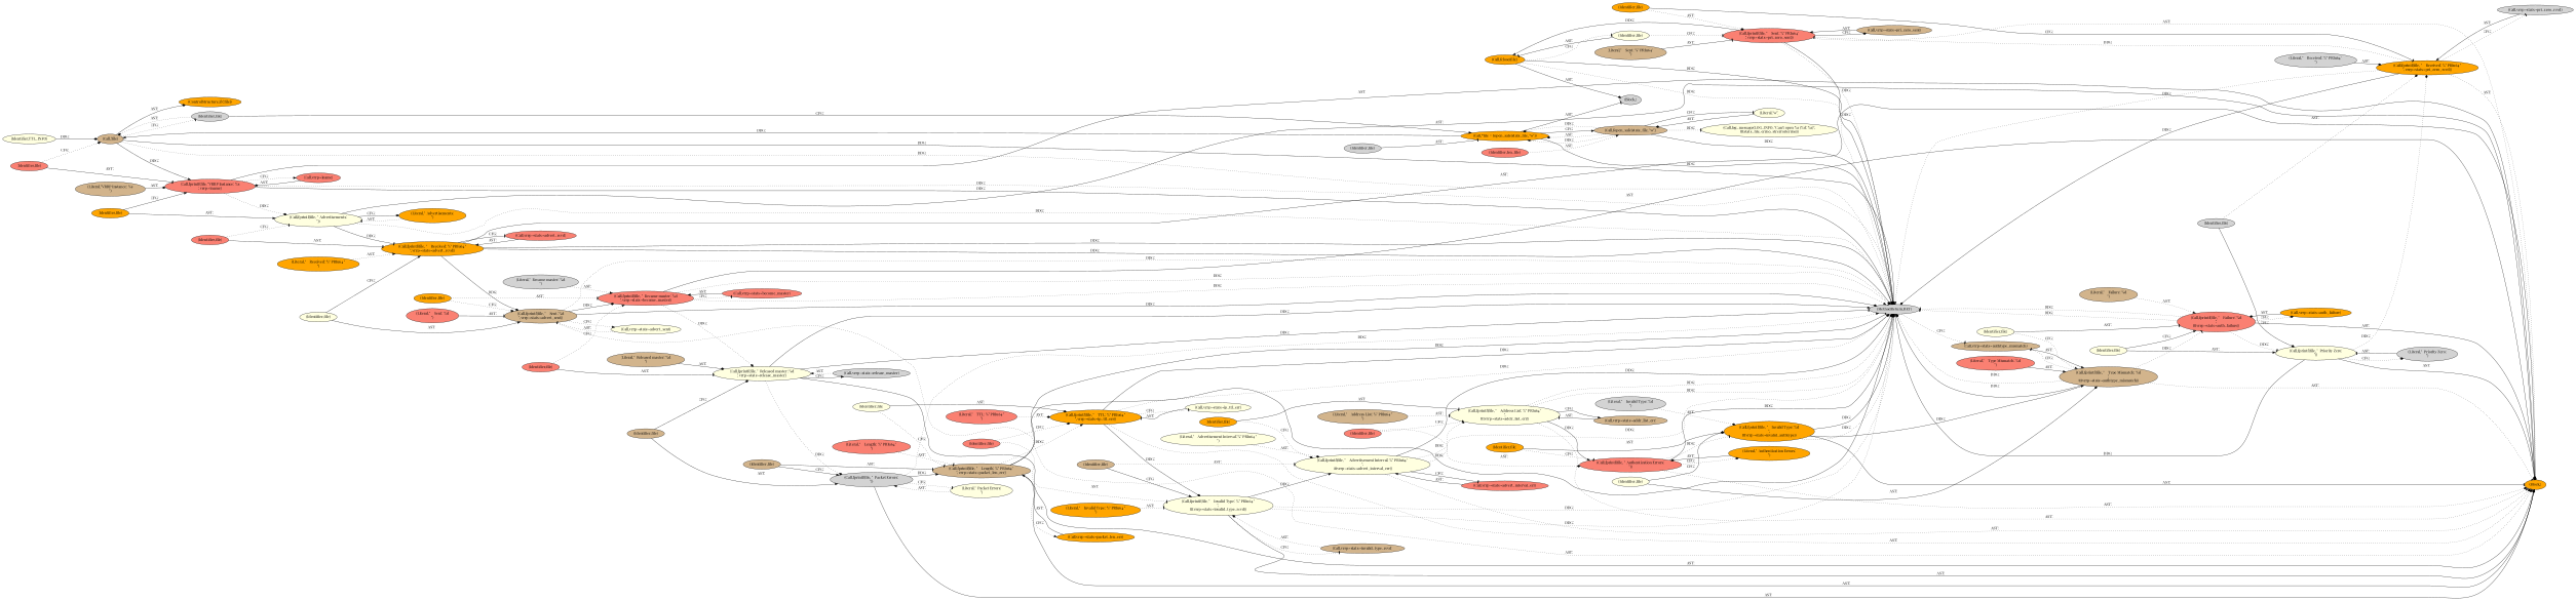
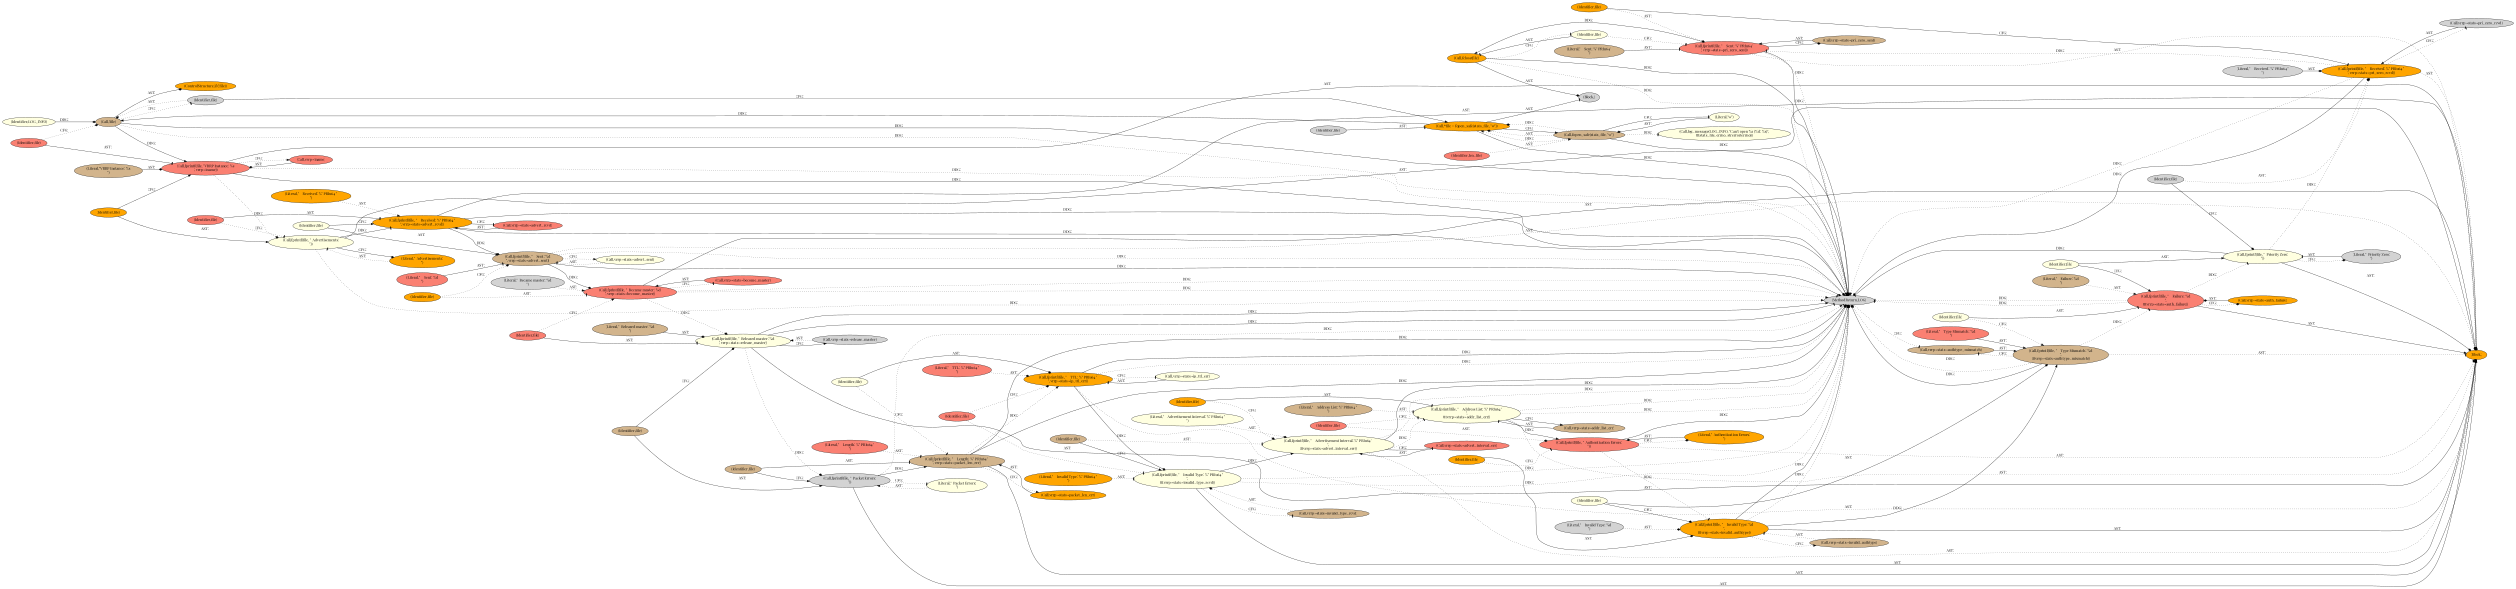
  digraph {
    fontname="Playfair Display"
    rankdir=LR
    node [fillcolor=orange fontname="Playfair Display" style=filled]
    edge [arrowhead=tee fontname="Playfair Display" style=solid]
    n1 [label="(Call,fclose(file))"]
    n2 [fillcolor=lightyellow label="(Identifier,file)"]
    n3 [fillcolor=lightgrey label="(Block,)"]
-   n4 [fillcolor=lightgrey label="(MethodReturn,RET)"]
+   n4 [fillcolor=lightgrey label="(MethodReturn,LOG)"]
    n5 [fillcolor=salmon label="(Call,fprintf(file, \"    Sent: %\" PRIu64 \"\n\", vrrp->stats->pri_zero_sent))"]
    n6 [fillcolor=tan label="(Call,vrrp->stats->authtype_mismatch)"]
    n7 [label="(Block,)"]
    n8 [fillcolor=tan label="(Call,vrrp->stats->pri_zero_sent)"]
    n9 [label="(Call,fprintf(file, \"    Received: %\" PRIu64 \"\n\", vrrp->stats->pri_zero_rcvd))"]
    n10 [fillcolor=lightgrey label="(Call,vrrp->stats->pri_zero_rcvd)"]
    n11 [fillcolor=lightyellow label="(Call,fprintf(file, \"  Priority Zero:\n\"))"]
    n12 [fillcolor=lightgrey label="(Literal,\"  Priority Zero:\n\")"]
    n13 [fillcolor=salmon label="(Call,fprintf(file, \"    Failure: %d\n\",\n\t\t\tvrrp->stats->auth_failure))"]
    n14 [label="(Call,vrrp->stats->auth_failure)"]
    n15 [fillcolor=tan label="(Call,fprintf(file, \"    Type Mismatch: %d\n\",\n\t\t\tvrrp->stats->authtype_mismatch))"]
    n16 [label="(Call,fprintf(file, \"    Invalid Type: %d\n\",\n\t\t\tvrrp->stats->invalid_authtype))"]
+   n17 [fillcolor=tan label="(Call,vrrp->stats->invalid_authtype)"]
    n18 [fillcolor=salmon label="(Call,fprintf(file, \"  Authentication Errors:\n\"))"]
    n19 [label="(Literal,\"  Authentication Errors:\n\")"]
    n20 [fillcolor=lightyellow label="(Call,fprintf(file, \"    Address List: %\" PRIu64 \"\n\",\n\t\t\tvrrp->stats->addr_list_err))"]
    n21 [fillcolor=tan label="(Call,vrrp->stats->addr_list_err)"]
    n22 [fillcolor=lightyellow label="(Call,fprintf(file, \"    Advertisement Interval: %\" PRIu64 \"\n\",\n\t\t\tvrrp->stats->advert_interval_err))"]
    n23 [fillcolor=salmon label="(Call,vrrp->stats->advert_interval_err)"]
    n24 [fillcolor=lightyellow label="(Call,fprintf(file, \"    Invalid Type: %\" PRIu64 \"\n\",\n\t\t\tvrrp->stats->invalid_type_rcvd))"]
    n25 [fillcolor=tan label="(Call,vrrp->stats->invalid_type_rcvd)"]
    n26 [label="(Call,fprintf(file, \"    TTL: %\" PRIu64 \"\n\", vrrp->stats->ip_ttl_err))"]
    n27 [fillcolor=lightyellow label="(Call,vrrp->stats->ip_ttl_err)"]
    n28 [fillcolor=tan label="(Call,fprintf(file, \"    Length: %\" PRIu64 \"\n\", vrrp->stats->packet_len_err))"]
    n29 [label="(Call,vrrp->stats->packet_len_err)"]
    n30 [fillcolor=lightgrey label="(Call,fprintf(file, \"  Packet Errors:\n\"))"]
    n31 [fillcolor=lightyellow label="(Literal,\"  Packet Errors:\n\")"]
    n32 [fillcolor=lightyellow label="(Call,fprintf(file, \"  Released master: %d\n\", vrrp->stats->release_master))"]
    n33 [fillcolor=lightgrey label="(Call,vrrp->stats->release_master)"]
    n34 [fillcolor=salmon label="(Call,fprintf(file, \"  Became master: %d\n\", vrrp->stats->become_master))"]
    n35 [fillcolor=salmon label="(Call,vrrp->stats->become_master)"]
    n36 [fillcolor=tan label="(Call,fprintf(file, \"    Sent: %d\n\", vrrp->stats->advert_sent))"]
    n37 [fillcolor=lightyellow label="(Call,vrrp->stats->advert_sent)"]
    n38 [label="(Call,fprintf(file, \"    Received: %\" PRIu64 \"\n\", vrrp->stats->advert_rcvd))"]
    n39 [fillcolor=salmon label="(Call,vrrp->stats->advert_rcvd)"]
    n40 [fillcolor=lightyellow label="(Call,fprintf(file, \"  Advertisements:\n\"))"]
    n41 [label="(Literal,\"  Advertisements:\n\")"]
    n42 [fillcolor=salmon label="(Call,fprintf(file, \"VRRP Instance: %s\n\", vrrp->iname))"]
    n43 [fillcolor=salmon label="(Call,vrrp->iname)"]
    n44 [fillcolor=tan label="(Call,!file)"]
    n45 [label="(ControlStructure,if (!file))"]
    n46 [fillcolor=lightgrey label="(Identifier,file)"]
    n47 [label="(Call,*file = fopen_safe(stats_file, \"w\"))"]
    n48 [fillcolor=tan label="(Call,fopen_safe(stats_file, \"w\"))"]
    n49 [fillcolor=lightyellow label="(Literal,\"w\")"]
    n50 [fillcolor=lightyellow label="(Call,log_message(LOG_INFO, \"Can't open %s (%d: %s)\",\n \t\t\tstats_file, errno, strerror(errno)))"]
    n51 [fillcolor=lightyellow label="(Literal,\"    Advertisement Interval: %\" PRIu64 \"\n\")"]
    n52 [fillcolor=tan label="(Literal,\"VRRP Instance: %s\n\")"]
    n53 [fillcolor=salmon label="(Literal,\"    TTL: %\" PRIu64 \"\n\")"]
    n54 [fillcolor=lightgrey label="(Literal,\"  Became master: %d\n\")"]
    n55 [fillcolor=lightgrey label="(Literal,\"    Invalid Type: %d\n\")"]
    n56 [fillcolor=tan label="(Literal,\"    Address List: %\" PRIu64 \"\n\")"]
    n57 [fillcolor=lightgrey label="(Identifier,file)"]
    n58 [fillcolor=salmon label="(Identifier,len_file)"]
    n59 [label="(Identifier,file)"]
    n60 [label="(Literal,\"    Invalid Type: %\" PRIu64 \"\n\")"]
    n61 [fillcolor=lightyellow label="(Identifier,file)"]
    n62 [fillcolor=salmon label="(Identifier,file)"]
    n63 [label="(Identifier,file)"]
    n64 [fillcolor=lightgrey label="(Literal,\"    Received: %\" PRIu64 \"\n\")"]
    n65 [fillcolor=salmon label="(Literal,\"    Sent: %d\n\")"]
    n66 [fillcolor=salmon label="(Identifier,file)"]
-   n67 [fillcolor=lightyellow label="(Identifier,TTL_INFO)"]
+   n67 [fillcolor=lightyellow label="(Identifier,LOG_INFO)"]
    n68 [fillcolor=tan label="(Literal,\"    Failure: %d\n\")"]
    n69 [fillcolor=tan label="(Identifier,file)"]
    n70 [fillcolor=salmon label="(Literal,\"    Type Mismatch: %d\n\")"]
    n71 [fillcolor=tan label="(Identifier,file)"]
    n72 [fillcolor=salmon label="(Identifier,file)"]
    n73 [fillcolor=tan label="(Identifier,file)"]
    n74 [fillcolor=lightyellow label="(Identifier,file)"]
    n75 [label="(Literal,\"    Received: %\" PRIu64 \"\n\")"]
    n76 [label="(Identifier,file)"]
    n77 [fillcolor=lightgrey label="(Identifier,file)"]
    n78 [fillcolor=tan label="(Literal,\"  Released master: %d\n\")"]
    n79 [fillcolor=salmon label="(Literal,\"    Length: %\" PRIu64 \"\n\")"]
    n80 [fillcolor=lightyellow label="(Identifier,file)"]
    n81 [label="(Identifier,file)"]
    n82 [fillcolor=salmon label="(Identifier,file)"]
    n83 [label="(Identifier,file)"]
    n84 [fillcolor=lightyellow label="(Identifier,file)"]
    n85 [fillcolor=salmon label="(Identifier,file)"]
    n86 [fillcolor=tan label="(Literal,\"    Sent: %\" PRIu64 \"\n\")"]
    n87 [fillcolor=lightyellow label="(Identifier,file)"]
    n1 -> n2 [label="CFG: " style=dotted]
    n1 -> n3 [arrowhead=diamond label="AST: "]
    n1 -> n4 [arrowhead=diamond label="DDG: "]
    n1 -> n4 [arrowhead=normal label="DDG: " style=dotted]
    n2 -> n1 [label="AST: "]
    n2 -> n5 [label="CFG: " style=dotted]
    n4 -> n6 [label="CFG: " style=dotted]
    n5 -> n1 [arrowhead=normal label="DDG: "]
    n5 -> n4 [label="DDG: " style=dotted]
    n5 -> n4 [arrowhead=diamond label="DDG: "]
    n5 -> n7 [arrowhead=diamond label="AST: " style=dotted]
    n5 -> n8 [arrowhead=diamond label="CFG: "]
    n6 -> n15 [arrowhead=normal label="AST: "]
    n8 -> n5 [arrowhead=normal label="AST: "]
    n9 -> n4 [arrowhead=normal label="DDG: " style=dotted]
    n9 -> n4 [arrowhead=diamond label="DDG: "]
    n9 -> n5 [label="DDG: " style=dotted]
    n9 -> n7 [arrowhead=diamond label="AST: " style=dotted]
    n9 -> n10 [label="CFG: " style=dotted]
    n10 -> n9 [arrowhead=normal label="AST: "]
    n11 -> n4 [label="DDG: "]
    n11 -> n7 [arrowhead=diamond label="AST: "]
    n11 -> n9 [arrowhead=diamond label="DDG: " style=dotted]
    n11 -> n12 [arrowhead=diamond label="CFG: " style=dotted]
    n12 -> n11 [label="AST: "]
    n13 -> n4 [label="DDG: " style=dotted]
    n13 -> n4 [label="DDG: " style=dotted]
    n13 -> n7 [arrowhead=normal label="AST: "]
    n13 -> n11 [label="DDG: " style=dotted]
    n13 -> n14 [arrowhead=diamond label="CFG: " style=dotted]
    n14 -> n13 [arrowhead=diamond label="AST: "]
    n15 -> n4 [arrowhead=diamond label="DDG: " style=dotted]
    n15 -> n4 [arrowhead=diamond label="DDG: "]
    n15 -> n6 [label="CFG: " style=dotted]
    n15 -> n7 [label="AST: " style=dotted]
    n15 -> n13 [label="DDG: " style=dotted]
    n16 -> n4 [label="DDG: " style=dotted]
    n16 -> n4 [arrowhead=diamond label="DDG: "]
    n16 -> n7 [label="AST: "]
    n16 -> n15 [arrowhead=normal label="DDG: "]
+   n16 -> n17 [arrowhead=normal label="CFG: " style=dotted]
+   n17 -> n16 [label="AST: " style=dotted]
    n18 -> n4 [arrowhead=diamond label="DDG: "]
    n18 -> n7 [arrowhead=diamond label="AST: " style=dotted]
    n18 -> n16 [label="DDG: " style=dotted]
    n18 -> n19 [arrowhead=diamond label="CFG: " style=dotted]
    n19 -> n18 [arrowhead=diamond label="AST: "]
    n20 -> n4 [arrowhead=diamond label="DDG: " style=dotted]
    n20 -> n4 [arrowhead=diamond label="DDG: " style=dotted]
    n20 -> n7 [arrowhead=normal label="AST: " style=dotted]
    n20 -> n18 [arrowhead=normal label="DDG: "]
    n20 -> n21 [arrowhead=normal label="CFG: "]
    n21 -> n20 [label="AST: "]
    n22 -> n4 [arrowhead=diamond label="DDG: "]
    n22 -> n4 [label="DDG: " style=dotted]
    n22 -> n7 [arrowhead=diamond label="AST: " style=dotted]
    n22 -> n20 [label="DDG: " style=dotted]
    n22 -> n23 [label="CFG: "]
    n23 -> n22 [arrowhead=normal label="AST: "]
    n24 -> n4 [arrowhead=normal label="DDG: " style=dotted]
    n24 -> n4 [arrowhead=normal label="DDG: " style=dotted]
    n24 -> n7 [arrowhead=diamond label="AST: "]
    n24 -> n22 [arrowhead=normal label="DDG: "]
    n24 -> n25 [label="CFG: " style=dotted]
    n25 -> n24 [arrowhead=diamond label="AST: " style=dotted]
    n26 -> n4 [arrowhead=diamond label="DDG: "]
    n26 -> n4 [arrowhead=normal label="DDG: " style=dotted]
    n26 -> n7 [arrowhead=normal label="AST: " style=dotted]
    n26 -> n24 [arrowhead=diamond label="DDG: "]
    n26 -> n27 [label="CFG: " style=dotted]
    n27 -> n26 [label="AST: "]
    n28 -> n4 [label="DDG: "]
    n28 -> n4 [label="DDG: "]
    n28 -> n7 [arrowhead=normal label="AST: "]
    n28 -> n26 [arrowhead=normal label="DDG: " style=dotted]
    n28 -> n29 [arrowhead=normal label="CFG: " style=dotted]
    n29 -> n28 [arrowhead=normal label="AST: "]
    n30 -> n4 [arrowhead=normal label="DDG: " style=dotted]
    n30 -> n7 [arrowhead=normal label="AST: "]
    n30 -> n28 [arrowhead=normal label="DDG: "]
    n30 -> n31 [label="CFG: " style=dotted]
    n31 -> n30 [arrowhead=normal label="AST: " style=dotted]
    n32 -> n4 [arrowhead=normal label="DDG: "]
    n32 -> n4 [label="DDG: "]
    n32 -> n7 [arrowhead=diamond label="AST: "]
    n32 -> n30 [arrowhead=diamond label="DDG: " style=dotted]
    n32 -> n33 [arrowhead=normal label="CFG: "]
    n33 -> n32 [arrowhead=normal label="AST: " style=dotted]
    n34 -> n4 [label="DDG: " style=dotted]
    n34 -> n4 [arrowhead=normal label="DDG: " style=dotted]
    n34 -> n7 [arrowhead=diamond label="AST: "]
    n34 -> n32 [arrowhead=diamond label="DDG: " style=dotted]
    n34 -> n35 [label="CFG: " style=dotted]
    n35 -> n34 [arrowhead=normal label="AST: "]
    n36 -> n4 [arrowhead=normal label="DDG: " style=dotted]
    n36 -> n4 [arrowhead=diamond label="DDG: "]
    n36 -> n7 [arrowhead=diamond label="AST: " style=dotted]
    n36 -> n34 [arrowhead=diamond label="DDG: "]
    n36 -> n37 [arrowhead=normal label="CFG: " style=dotted]
    n37 -> n36 [label="AST: " style=dotted]
    n38 -> n4 [arrowhead=normal label="DDG: "]
    n38 -> n4 [arrowhead=diamond label="DDG: "]
    n38 -> n7 [label="AST: "]
    n38 -> n36 [arrowhead=diamond label="DDG: "]
    n38 -> n39 [label="CFG: "]
    n39 -> n38 [arrowhead=normal label="AST: "]
    n40 -> n4 [arrowhead=normal label="DDG: " style=dotted]
    n40 -> n7 [arrowhead=normal label="AST: "]
    n40 -> n38 [label="DDG: "]
    n40 -> n41 [arrowhead=diamond label="CFG: "]
    n41 -> n40 [label="AST: " style=dotted]
    n42 -> n4 [label="DDG: " style=dotted]
    n42 -> n4 [label="DDG: "]
    n42 -> n7 [arrowhead=normal label="AST: "]
    n42 -> n40 [arrowhead=diamond label="DDG: " style=dotted]
    n42 -> n43 [arrowhead=normal label="CFG: " style=dotted]
    n43 -> n42 [arrowhead=diamond label="AST: "]
    n44 -> n4 [label="DDG: "]
    n44 -> n4 [arrowhead=diamond label="DDG: " style=dotted]
    n44 -> n42 [arrowhead=normal label="DDG: "]
    n44 -> n45 [arrowhead=diamond label="AST: "]
    n44 -> n46 [label="CFG: " style=dotted]
    n46 -> n44 [arrowhead=diamond label="AST: " style=dotted]
    n46 -> n47 [arrowhead=normal label="CFG: "]
    n47 -> n3 [label="AST: "]
    n47 -> n4 [label="DDG: "]
    n47 -> n44 [arrowhead=normal label="DDG: "]
    n47 -> n48 [arrowhead=normal label="CFG: "]
    n48 -> n4 [arrowhead=normal label="DDG: "]
    n48 -> n47 [arrowhead=diamond label="AST: " style=dotted]
    n48 -> n47 [arrowhead=normal label="DDG: " style=dotted]
    n48 -> n47 [arrowhead=diamond label="DDG: " style=dotted]
    n48 -> n49 [label="CFG: "]
    n48 -> n50 [label="DDG: " style=dotted]
    n49 -> n48 [arrowhead=diamond label="AST: "]
    n51 -> n22 [arrowhead=diamond label="AST: " style=dotted]
    n52 -> n42 [arrowhead=diamond label="AST: "]
    n53 -> n26 [arrowhead=diamond label="AST: " style=dotted]
    n54 -> n34 [arrowhead=normal label="AST: " style=dotted]
    n55 -> n16 [arrowhead=diamond label="AST: " style=dotted]
    n56 -> n20 [label="AST: " style=dotted]
    n57 -> n9 [arrowhead=diamond label="AST: " style=dotted]
    n57 -> n11 [arrowhead=diamond label="CFG: "]
    n58 -> n48 [arrowhead=normal label="AST: " style=dotted]
    n59 -> n5 [arrowhead=diamond label="AST: " style=dotted]
    n59 -> n9 [label="CFG: "]
    n60 -> n24 [label="AST: " style=dotted]
    n61 -> n15 [arrowhead=diamond label="AST: "]
    n61 -> n16 [arrowhead=diamond label="CFG: "]
    n62 -> n32 [label="AST: "]
    n62 -> n34 [arrowhead=normal label="CFG: " style=dotted]
    n63 -> n16 [arrowhead=diamond label="AST: "]
    n63 -> n18 [label="CFG: " style=dotted]
    n64 -> n9 [arrowhead=diamond label="AST: "]
    n65 -> n36 [label="AST: "]
    n66 -> n42 [label="AST: "]
    n66 -> n44 [arrowhead=diamond label="CFG: " style=dotted]
    n67 -> n44 [arrowhead=diamond label="DDG: "]
    n68 -> n13 [arrowhead=normal label="AST: " style=dotted]
    n69 -> n30 [arrowhead=normal label="AST: "]
    n69 -> n32 [arrowhead=diamond label="CFG: "]
    n70 -> n15 [arrowhead=normal label="AST: "]
    n71 -> n28 [label="AST: "]
    n71 -> n30 [arrowhead=normal label="CFG: "]
    n72 -> n24 [label="AST: " style=dotted]
    n72 -> n26 [arrowhead=diamond label="CFG: " style=dotted]
    n73 -> n22 [label="AST: " style=dotted]
    n73 -> n24 [arrowhead=normal label="CFG: "]
    n74 -> n26 [arrowhead=diamond label="AST: "]
    n74 -> n28 [label="CFG: " style=dotted]
    n75 -> n38 [arrowhead=normal label="AST: " style=dotted]
    n76 -> n20 [label="AST: "]
    n76 -> n22 [arrowhead=diamond label="CFG: " style=dotted]
    n77 -> n47 [label="AST: "]
    n78 -> n32 [arrowhead=diamond label="AST: "]
    n79 -> n28 [label="AST: " style=dotted]
    n80 -> n11 [arrowhead=normal label="AST: "]
    n80 -> n13 [arrowhead=normal label="CFG: "]
    n81 -> n40 [arrowhead=normal label="AST: "]
    n81 -> n42 [arrowhead=normal label="CFG: "]
    n82 -> n18 [arrowhead=diamond label="AST: " style=dotted]
    n82 -> n20 [label="CFG: " style=dotted]
    n83 -> n34 [label="AST: " style=dotted]
    n83 -> n36 [arrowhead=diamond label="CFG: " style=dotted]
    n84 -> n36 [arrowhead=normal label="AST: "]
    n84 -> n38 [arrowhead=normal label="CFG: "]
    n85 -> n38 [label="AST: "]
    n85 -> n40 [label="CFG: " style=dotted]
    n86 -> n5 [label="AST: "]
    n87 -> n13 [label="AST: "]
    n87 -> n15 [arrowhead=normal label="CFG: " style=dotted]
  }
